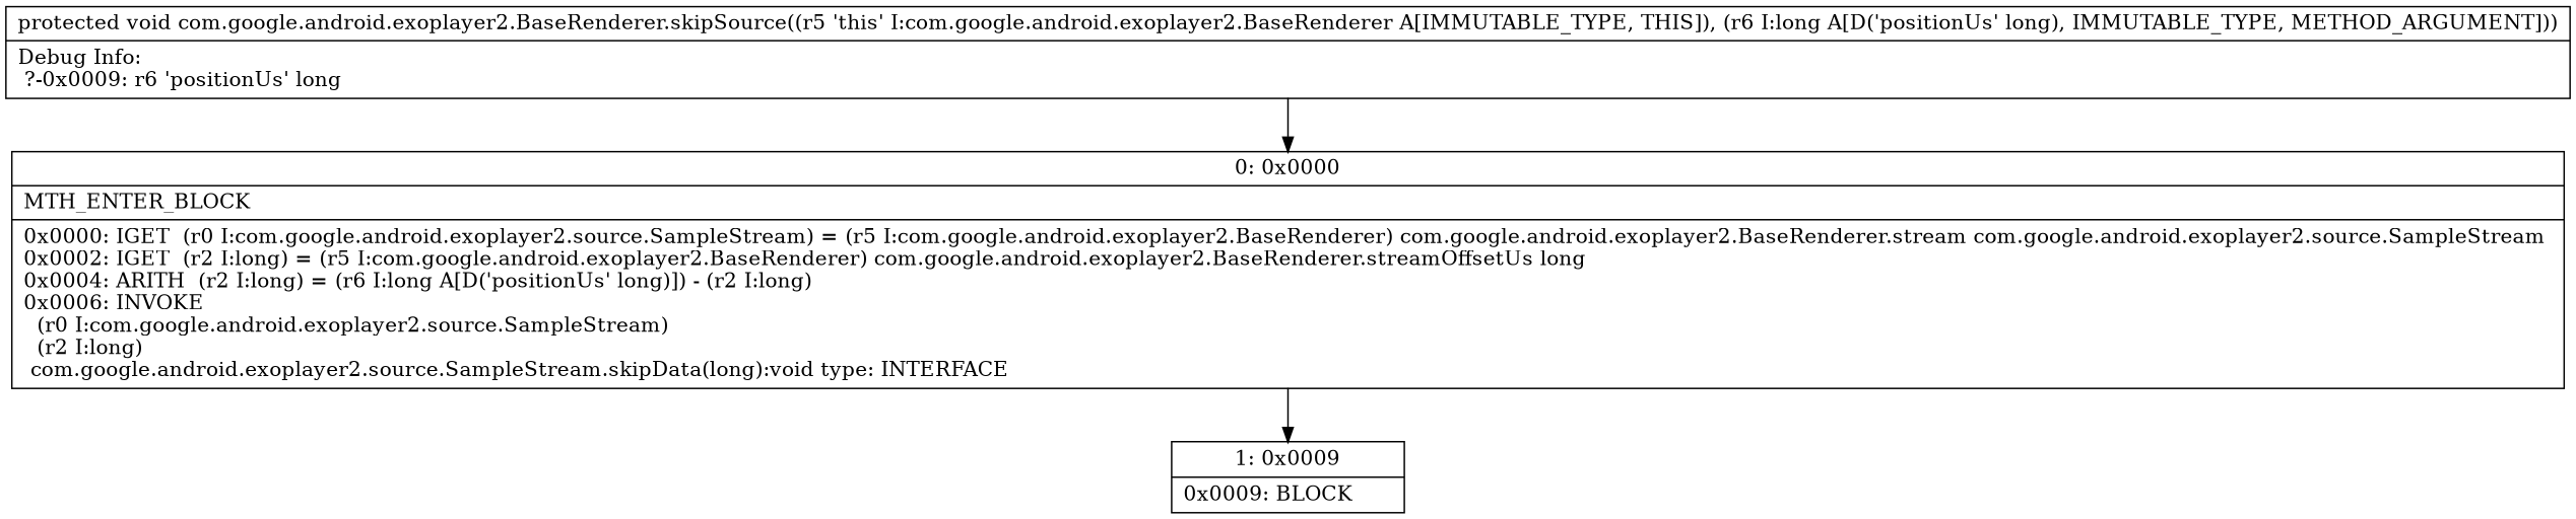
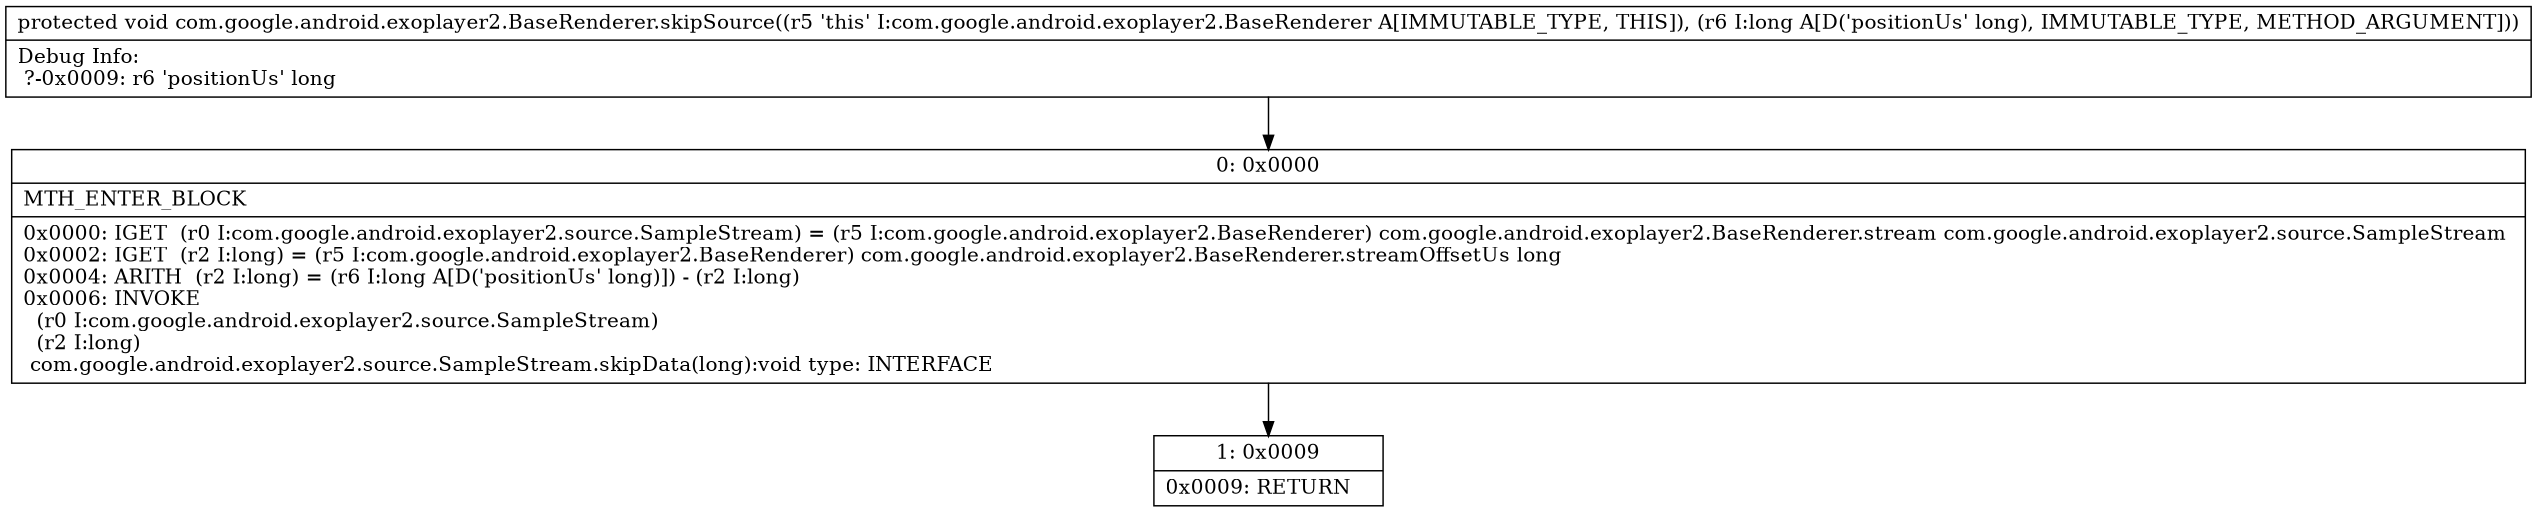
  digraph {
    node [shape=record]
    n1 [label="{0\:\ 0x0000|MTH_ENTER_BLOCK\l|0x0000: IGET  (r0 I:com.google.android.exoplayer2.source.SampleStream) = (r5 I:com.google.android.exoplayer2.BaseRenderer) com.google.android.exoplayer2.BaseRenderer.stream com.google.android.exoplayer2.source.SampleStream \l0x0002: IGET  (r2 I:long) = (r5 I:com.google.android.exoplayer2.BaseRenderer) com.google.android.exoplayer2.BaseRenderer.streamOffsetUs long \l0x0004: ARITH  (r2 I:long) = (r6 I:long A[D('positionUs' long)]) \- (r2 I:long) \l0x0006: INVOKE  \l  (r0 I:com.google.android.exoplayer2.source.SampleStream)\l  (r2 I:long)\l com.google.android.exoplayer2.source.SampleStream.skipData(long):void type: INTERFACE \l}"]
-   n2 [label="{1\:\ 0x0009|0x0009: BLOCK   \l}"]
+   n2 [label="{1\:\ 0x0009|0x0009: RETURN   \l}"]
    n3 [label="{protected void com.google.android.exoplayer2.BaseRenderer.skipSource((r5 'this' I:com.google.android.exoplayer2.BaseRenderer A[IMMUTABLE_TYPE, THIS]), (r6 I:long A[D('positionUs' long), IMMUTABLE_TYPE, METHOD_ARGUMENT]))  | Debug Info:\l  ?\-0x0009: r6 'positionUs' long\l}"]
    n1 -> n2
    n3 -> n1
  }
